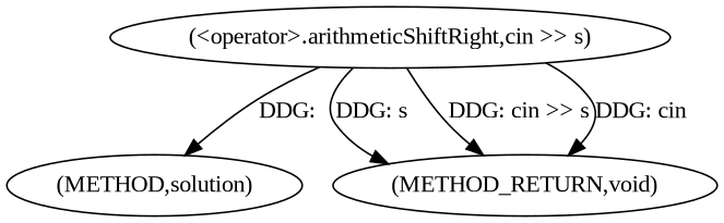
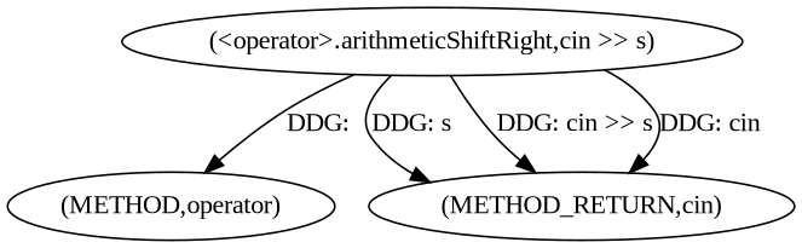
  digraph {
    fontname="Liberation Serif"
    node [fontname="Liberation Serif"]
    edge [fontname="Liberation Serif"]
-   n1 [label="(METHOD,solution)"]
+   n1 [label="(METHOD,operator)"]
    n2 [label="(<operator>.arithmeticShiftRight,cin >> s)"]
-   n3 [label="(METHOD_RETURN,void)"]
+   n3 [label="(METHOD_RETURN,cin)"]
    n2 -> n1 [label="DDG: "]
    n2 -> n3 [label="DDG: s"]
    n2 -> n3 [label="DDG: cin >> s"]
    n2 -> n3 [label="DDG: cin"]
  }
